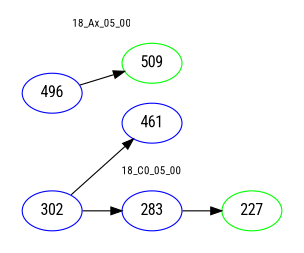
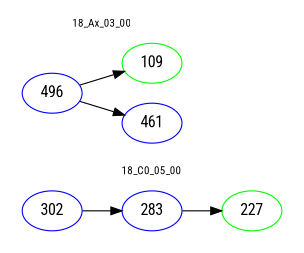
  digraph {
    fontname="Roboto Condensed"
    rankdir=LR
    node [color=blue fontname="Roboto Condensed"]
    edge [color=black fontname="Roboto Condensed"]
    n1 [label=496]
    n2 [label=461]
-   n3 [color=green label=509]
+   n3 [color=green label=109]
    n4 [label=283]
    n5 [color=green label=227]
    n6 [label=302]
    subgraph cluster_1 {
      color=white
      fontsize=10
-     label="18_Ax_05_00"
+     label="18_Ax_03_00"
      n1
      n2
      n3
    }
    subgraph cluster_2 {
      color=white
      fontsize=10
      label="18_C0_05_00"
      n4
      n5
      n6
    }
-   n6 -> n2
+   n1 -> n2
    n1 -> n3
    n4 -> n5
    n6 -> n4
  }
